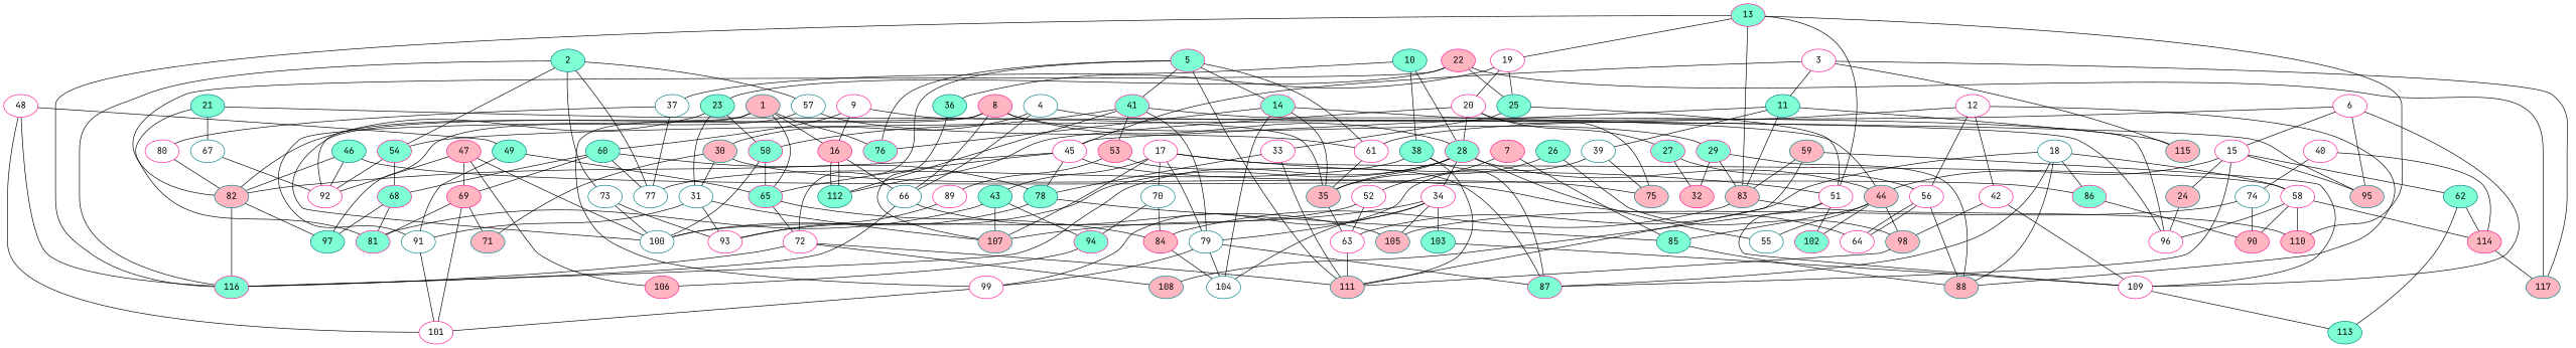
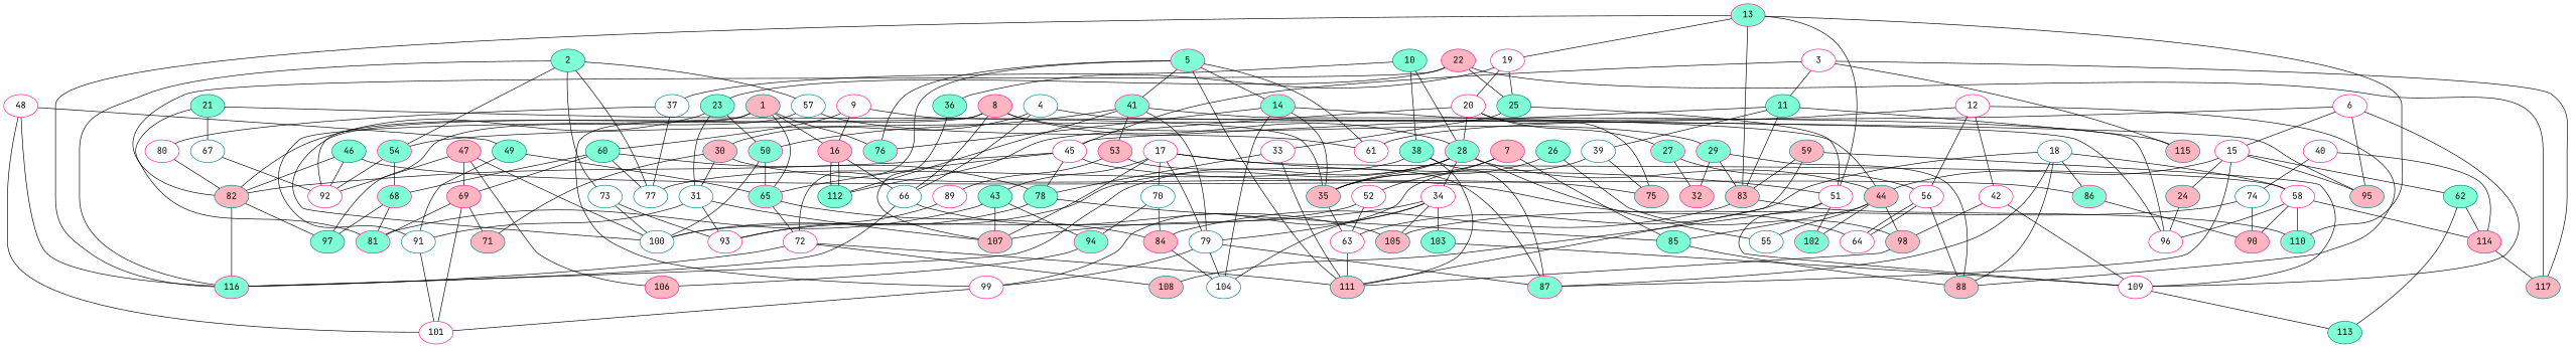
  graph {
    fontname="JetBrains Mono"
    node [color=deeppink fillcolor=white fontname="JetBrains Mono" style=filled]
    edge [fontname="JetBrains Mono"]
    1 [color=teal fillcolor=lightpink]
    16 [fillcolor=lightpink]
    65 [fillcolor=aquamarine]
    76 [fillcolor=aquamarine]
    92
    99
    66 [color=teal]
    112 [color=teal fillcolor=aquamarine]
    72
    84 [fillcolor=lightpink]
    101
    2 [color=teal fillcolor=aquamarine]
    54 [fillcolor=aquamarine]
    57 [color=teal]
    73 [color=teal]
    77 [color=teal]
    116 [fillcolor=aquamarine]
    68 [fillcolor=aquamarine]
    61
    97 [color=teal fillcolor=aquamarine]
    100 [color=teal]
    93
    11 [color=teal fillcolor=aquamarine]
    3
    45
    115 [color=teal fillcolor=lightpink]
    117 [color=teal fillcolor=lightpink]
    39 [color=teal]
    83 [color=teal fillcolor=lightpink]
    75 [color=teal fillcolor=lightpink]
    82 [color=teal fillcolor=lightpink]
    78 [color=teal fillcolor=aquamarine]
    4 [color=teal]
    30 [color=teal fillcolor=lightpink]
    96
    31 [color=teal]
    64
    71 [color=teal fillcolor=lightpink]
    105 [color=teal fillcolor=lightpink]
    5 [fillcolor=aquamarine]
    14 [fillcolor=aquamarine]
    41 [fillcolor=aquamarine]
    111 [color=teal fillcolor=lightpink]
    35 [color=teal fillcolor=lightpink]
    44 [color=teal fillcolor=lightpink]
    104 [color=teal]
    79 [color=teal]
    50 [fillcolor=aquamarine]
    53 [fillcolor=lightpink]
    108 [color=teal fillcolor=lightpink]
    6
    15
    95 [color=teal fillcolor=lightpink]
    109
    24 [color=teal fillcolor=lightpink]
    62 [color=teal fillcolor=aquamarine]
    87 [fillcolor=aquamarine]
    113 [color=teal fillcolor=aquamarine]
    7 [fillcolor=lightpink]
    52
    85 [color=teal fillcolor=aquamarine]
    63
    88 [color=teal fillcolor=lightpink]
    8 [fillcolor=lightpink]
    28 [fillcolor=aquamarine]
    29 [fillcolor=aquamarine]
    91 [color=teal]
    34
    55 [color=teal]
    32 [fillcolor=lightpink]
    9
    60 [color=teal fillcolor=aquamarine]
    69 [fillcolor=lightpink]
    10 [color=teal fillcolor=aquamarine]
    37 [color=teal]
    38 [color=teal fillcolor=aquamarine]
    80
-   110 [fillcolor=lightpink]
+   110 [fillcolor=aquamarine]
    12
    42
    56
    98 [color=teal fillcolor=lightpink]
    13 [fillcolor=aquamarine]
    19
    51
    20
    25 [color=teal fillcolor=aquamarine]
    36 [color=teal fillcolor=aquamarine]
    102 [fillcolor=aquamarine]
    114 [fillcolor=lightpink]
    17
    43 [color=teal fillcolor=aquamarine]
    58
    70 [color=teal]
    107 [color=teal fillcolor=lightpink]
    81 [fillcolor=aquamarine]
    94 [fillcolor=aquamarine]
    90 [fillcolor=lightpink]
    18 [color=teal]
    86 [fillcolor=aquamarine]
    27 [fillcolor=aquamarine]
    33
    21 [color=teal fillcolor=aquamarine]
    67 [color=teal]
    22 [fillcolor=lightpink]
    23 [color=teal fillcolor=aquamarine]
    26 [color=teal fillcolor=aquamarine]
    103 [color=teal fillcolor=aquamarine]
    74 [color=teal]
    40
    89
    106 [fillcolor=lightpink]
    46 [color=teal fillcolor=aquamarine]
    47 [fillcolor=lightpink]
    48
    49 [color=teal fillcolor=aquamarine]
    59 [color=teal fillcolor=lightpink]
    1 -- 16
    1 -- 65
    1 -- 76
    1 -- 92
    1 -- 99
    16 -- 66
    16 -- 112
    16 -- 112
    65 -- 72
    65 -- 84
    99 -- 101
    66 -- 116
    66 -- 105
    72 -- 116
    72 -- 111
    72 -- 108
    84 -- 104
    2 -- 54
    2 -- 57
    2 -- 73
    2 -- 77
    2 -- 116
    54 -- 92
    54 -- 68
    57 -- 61
    57 -- 97
    73 -- 100
    73 -- 93
    68 -- 97
    68 -- 81
    11 -- 45
    11 -- 115
    11 -- 39
    11 -- 83
    3 -- 11
    3 -- 45
    3 -- 115
    3 -- 117
    45 -- 65
    45 -- 75
    45 -- 82
    45 -- 78
    39 -- 99
    39 -- 75
    83 -- 84
    83 -- 110
    82 -- 116
    82 -- 97
    78 -- 100
    78 -- 85
    4 -- 66
    4 -- 30
    4 -- 96
    30 -- 31
    30 -- 64
    30 -- 71
    31 -- 93
    31 -- 91
    31 -- 107
    5 -- 76
    5 -- 72
    5 -- 61
    5 -- 14
    5 -- 41
    5 -- 111
    14 -- 76
    14 -- 35
    14 -- 44
    14 -- 104
    41 -- 112
    41 -- 96
    41 -- 79
    41 -- 50
    41 -- 53
    35 -- 63
    44 -- 85
    44 -- 55
    44 -- 98
    44 -- 102
    79 -- 99
    79 -- 104
    79 -- 87
    50 -- 65
    50 -- 100
    53 -- 87
    53 -- 89
    6 -- 54
    6 -- 15
    6 -- 95
    6 -- 109
    15 -- 44
    15 -- 95
    15 -- 24
    15 -- 62
    15 -- 87
    109 -- 113
    24 -- 96
    62 -- 113
    62 -- 114
-   61 -- 35
+   7 -- 35
    7 -- 52
    7 -- 85
    52 -- 100
    52 -- 63
    85 -- 88
    63 -- 111
    8 -- 66
    8 -- 100
    8 -- 28
    8 -- 29
    8 -- 91
    28 -- 116
    28 -- 93
    28 -- 35
    28 -- 44
    28 -- 34
    28 -- 55
    29 -- 83
    29 -- 88
    29 -- 32
    91 -- 101
    34 -- 105
    34 -- 104
    34 -- 79
    34 -- 107
    34 -- 103
    9 -- 16
    9 -- 35
    9 -- 60
    60 -- 77
    60 -- 68
    60 -- 78
    60 -- 69
    69 -- 101
    69 -- 71
    69 -- 81
    10 -- 28
    10 -- 37
    10 -- 38
    37 -- 77
    37 -- 80
    38 -- 77
    38 -- 111
    38 -- 87
    80 -- 82
    12 -- 61
    12 -- 88
    12 -- 42
    12 -- 56
    42 -- 109
    42 -- 98
    56 -- 64
    56 -- 64
    56 -- 88
    98 -- 111
    13 -- 116
    13 -- 83
    13 -- 110
    13 -- 19
    13 -- 51
    19 -- 20
    19 -- 25
    19 -- 36
    51 -- 108
    51 -- 109
    51 -- 102
    20 -- 112
    20 -- 75
    20 -- 28
    20 -- 27
    25 -- 51
    25 -- 33
    36 -- 107
    114 -- 117
    17 -- 79
    17 -- 51
    17 -- 43
    17 -- 58
    17 -- 70
    17 -- 107
    43 -- 107
    43 -- 81
    43 -- 94
    58 -- 96
    58 -- 110
    58 -- 114
    58 -- 90
    70 -- 84
    70 -- 94
    94 -- 106
    18 -- 87
    18 -- 63
    18 -- 88
    18 -- 58
    18 -- 86
    86 -- 90
    27 -- 32
    27 -- 56
    33 -- 78
    33 -- 111
    21 -- 95
    21 -- 81
    21 -- 67
    67 -- 92
    22 -- 117
    22 -- 82
    22 -- 25
    22 -- 23
    23 -- 82
    23 -- 31
    23 -- 50
    26 -- 35
    26 -- 98
    103 -- 109
    74 -- 105
    74 -- 90
    40 -- 114
    40 -- 74
    89 -- 93
    46 -- 92
    46 -- 82
    46 -- 86
    47 -- 92
    47 -- 100
    47 -- 69
    47 -- 106
    48 -- 101
    48 -- 116
    48 -- 49
    49 -- 65
    49 -- 91
    59 -- 83
    59 -- 111
    59 -- 109
  }
